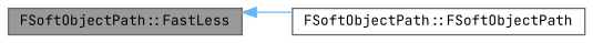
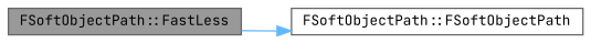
  digraph {
    rankdir=LR
    fontname="JetBrains Mono"
    node [fontname="JetBrains Mono" fontsize=10 shape=box style=filled]
    n1 [color=gray40 fillcolor=grey60 fontcolor=black height=0.2 label="FSoftObjectPath::FastLess" width=0.4]
    n2 [color=grey40 fillcolor=white height=0.2 label="FSoftObjectPath::FSoftObjectPath" width=0.4]
-   n2 -> n1 [color=steelblue1 fontname="JetBrains Mono" fontsize=10 labelfontname=Helvetica labelfontsize=10 style=solid]
+   n1 -> n2 [color=steelblue1 fontname="JetBrains Mono" fontsize=10 labelfontname=Helvetica labelfontsize=10 style=solid]
  }
